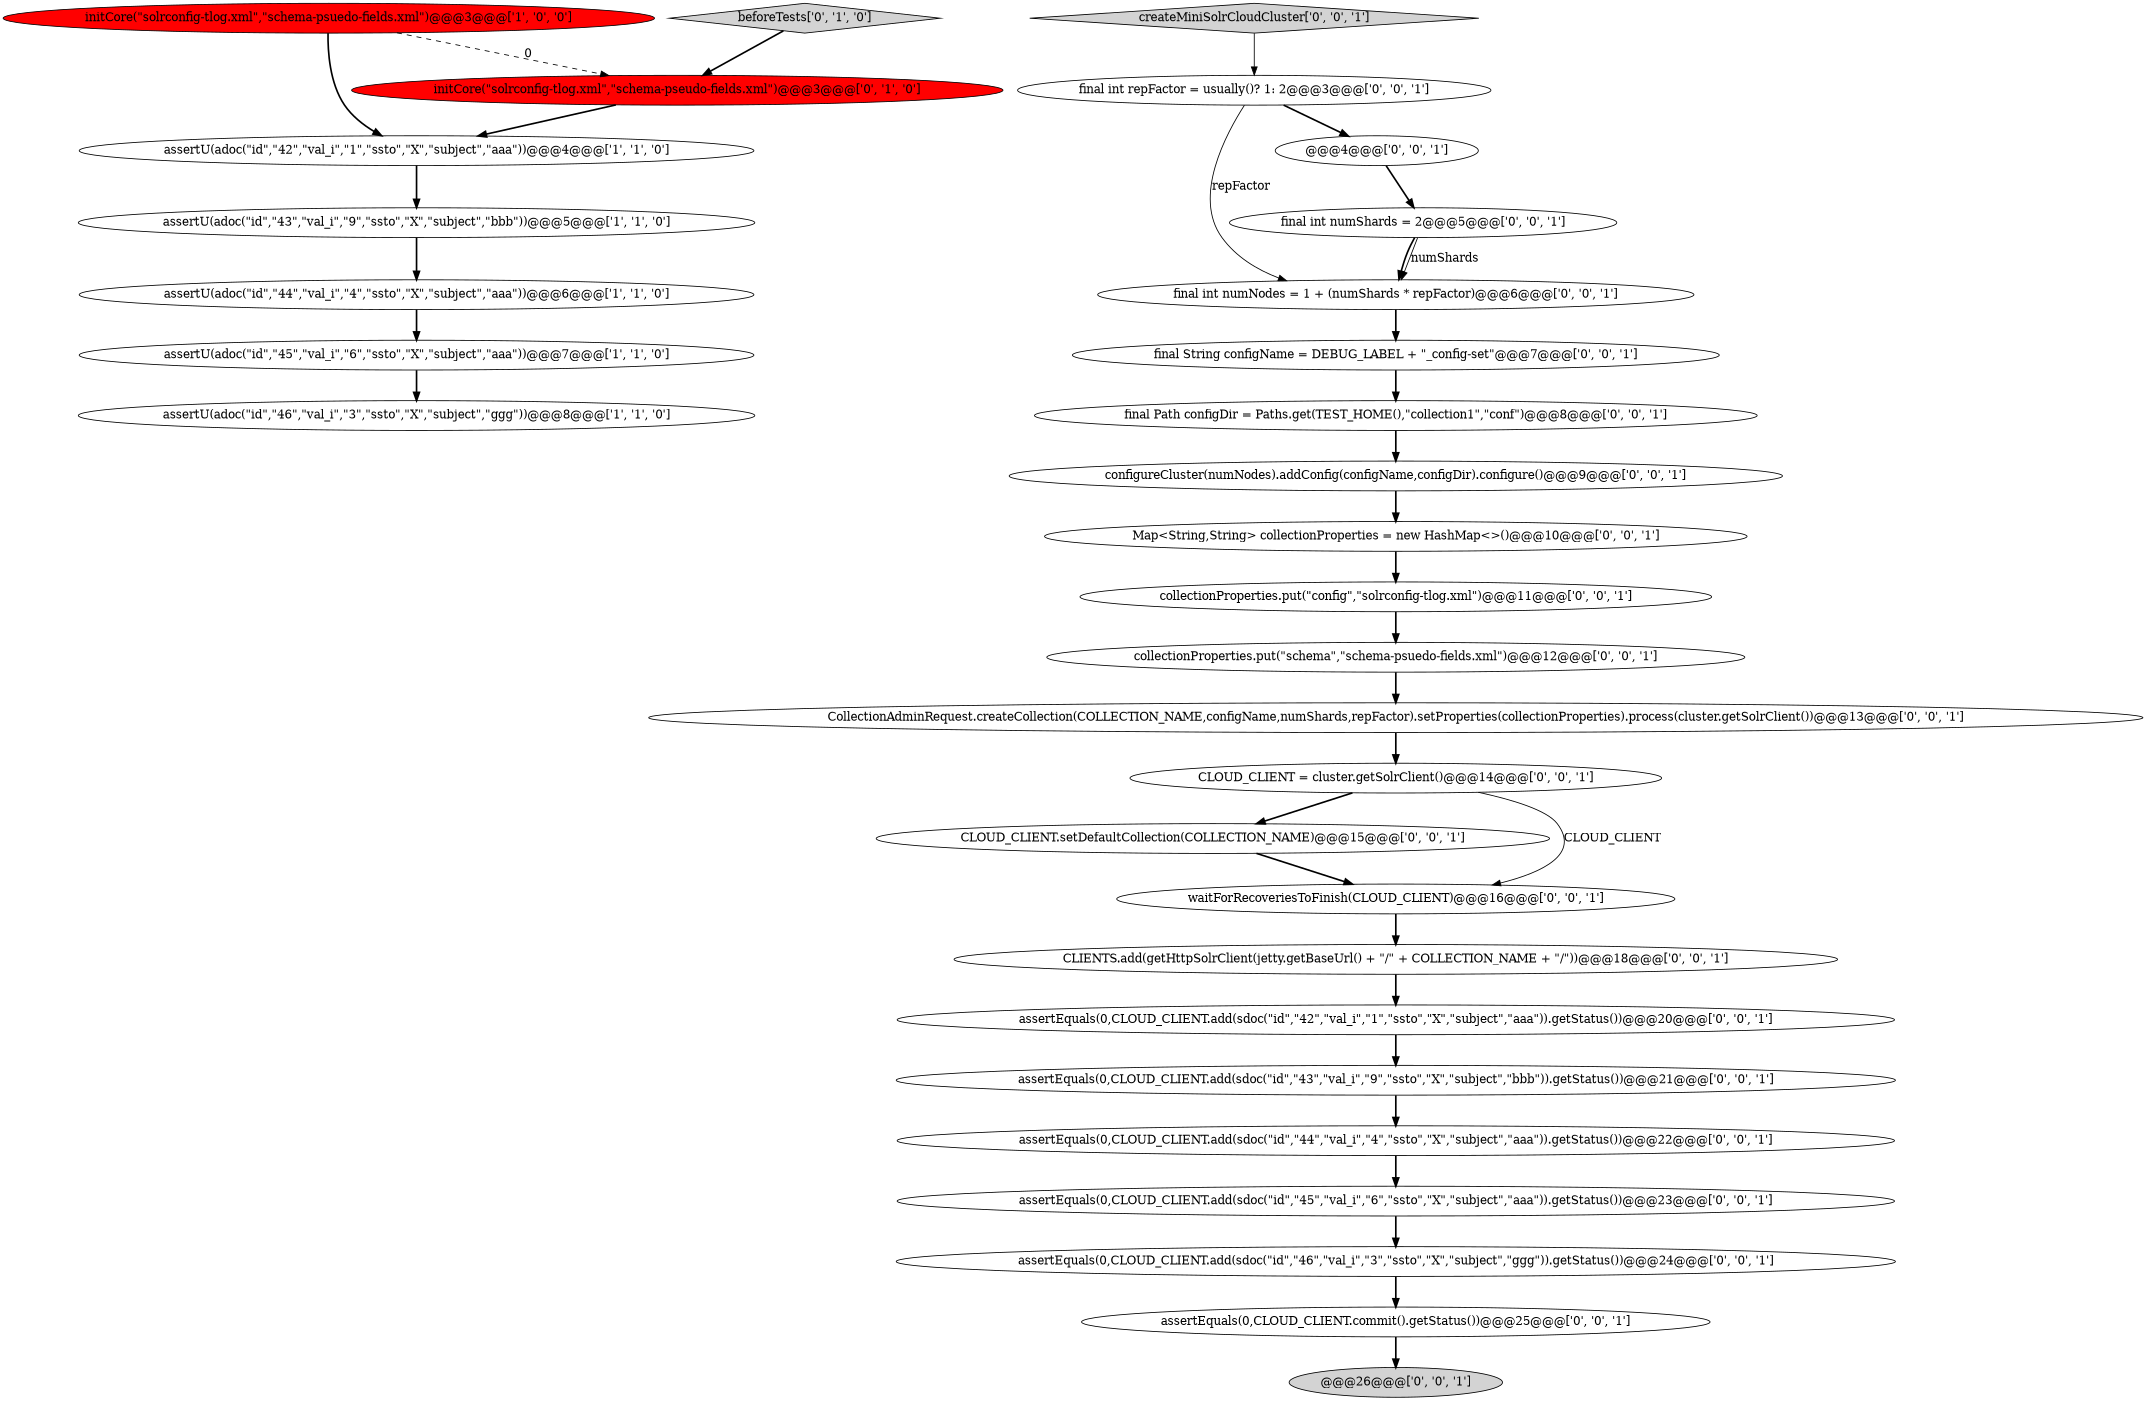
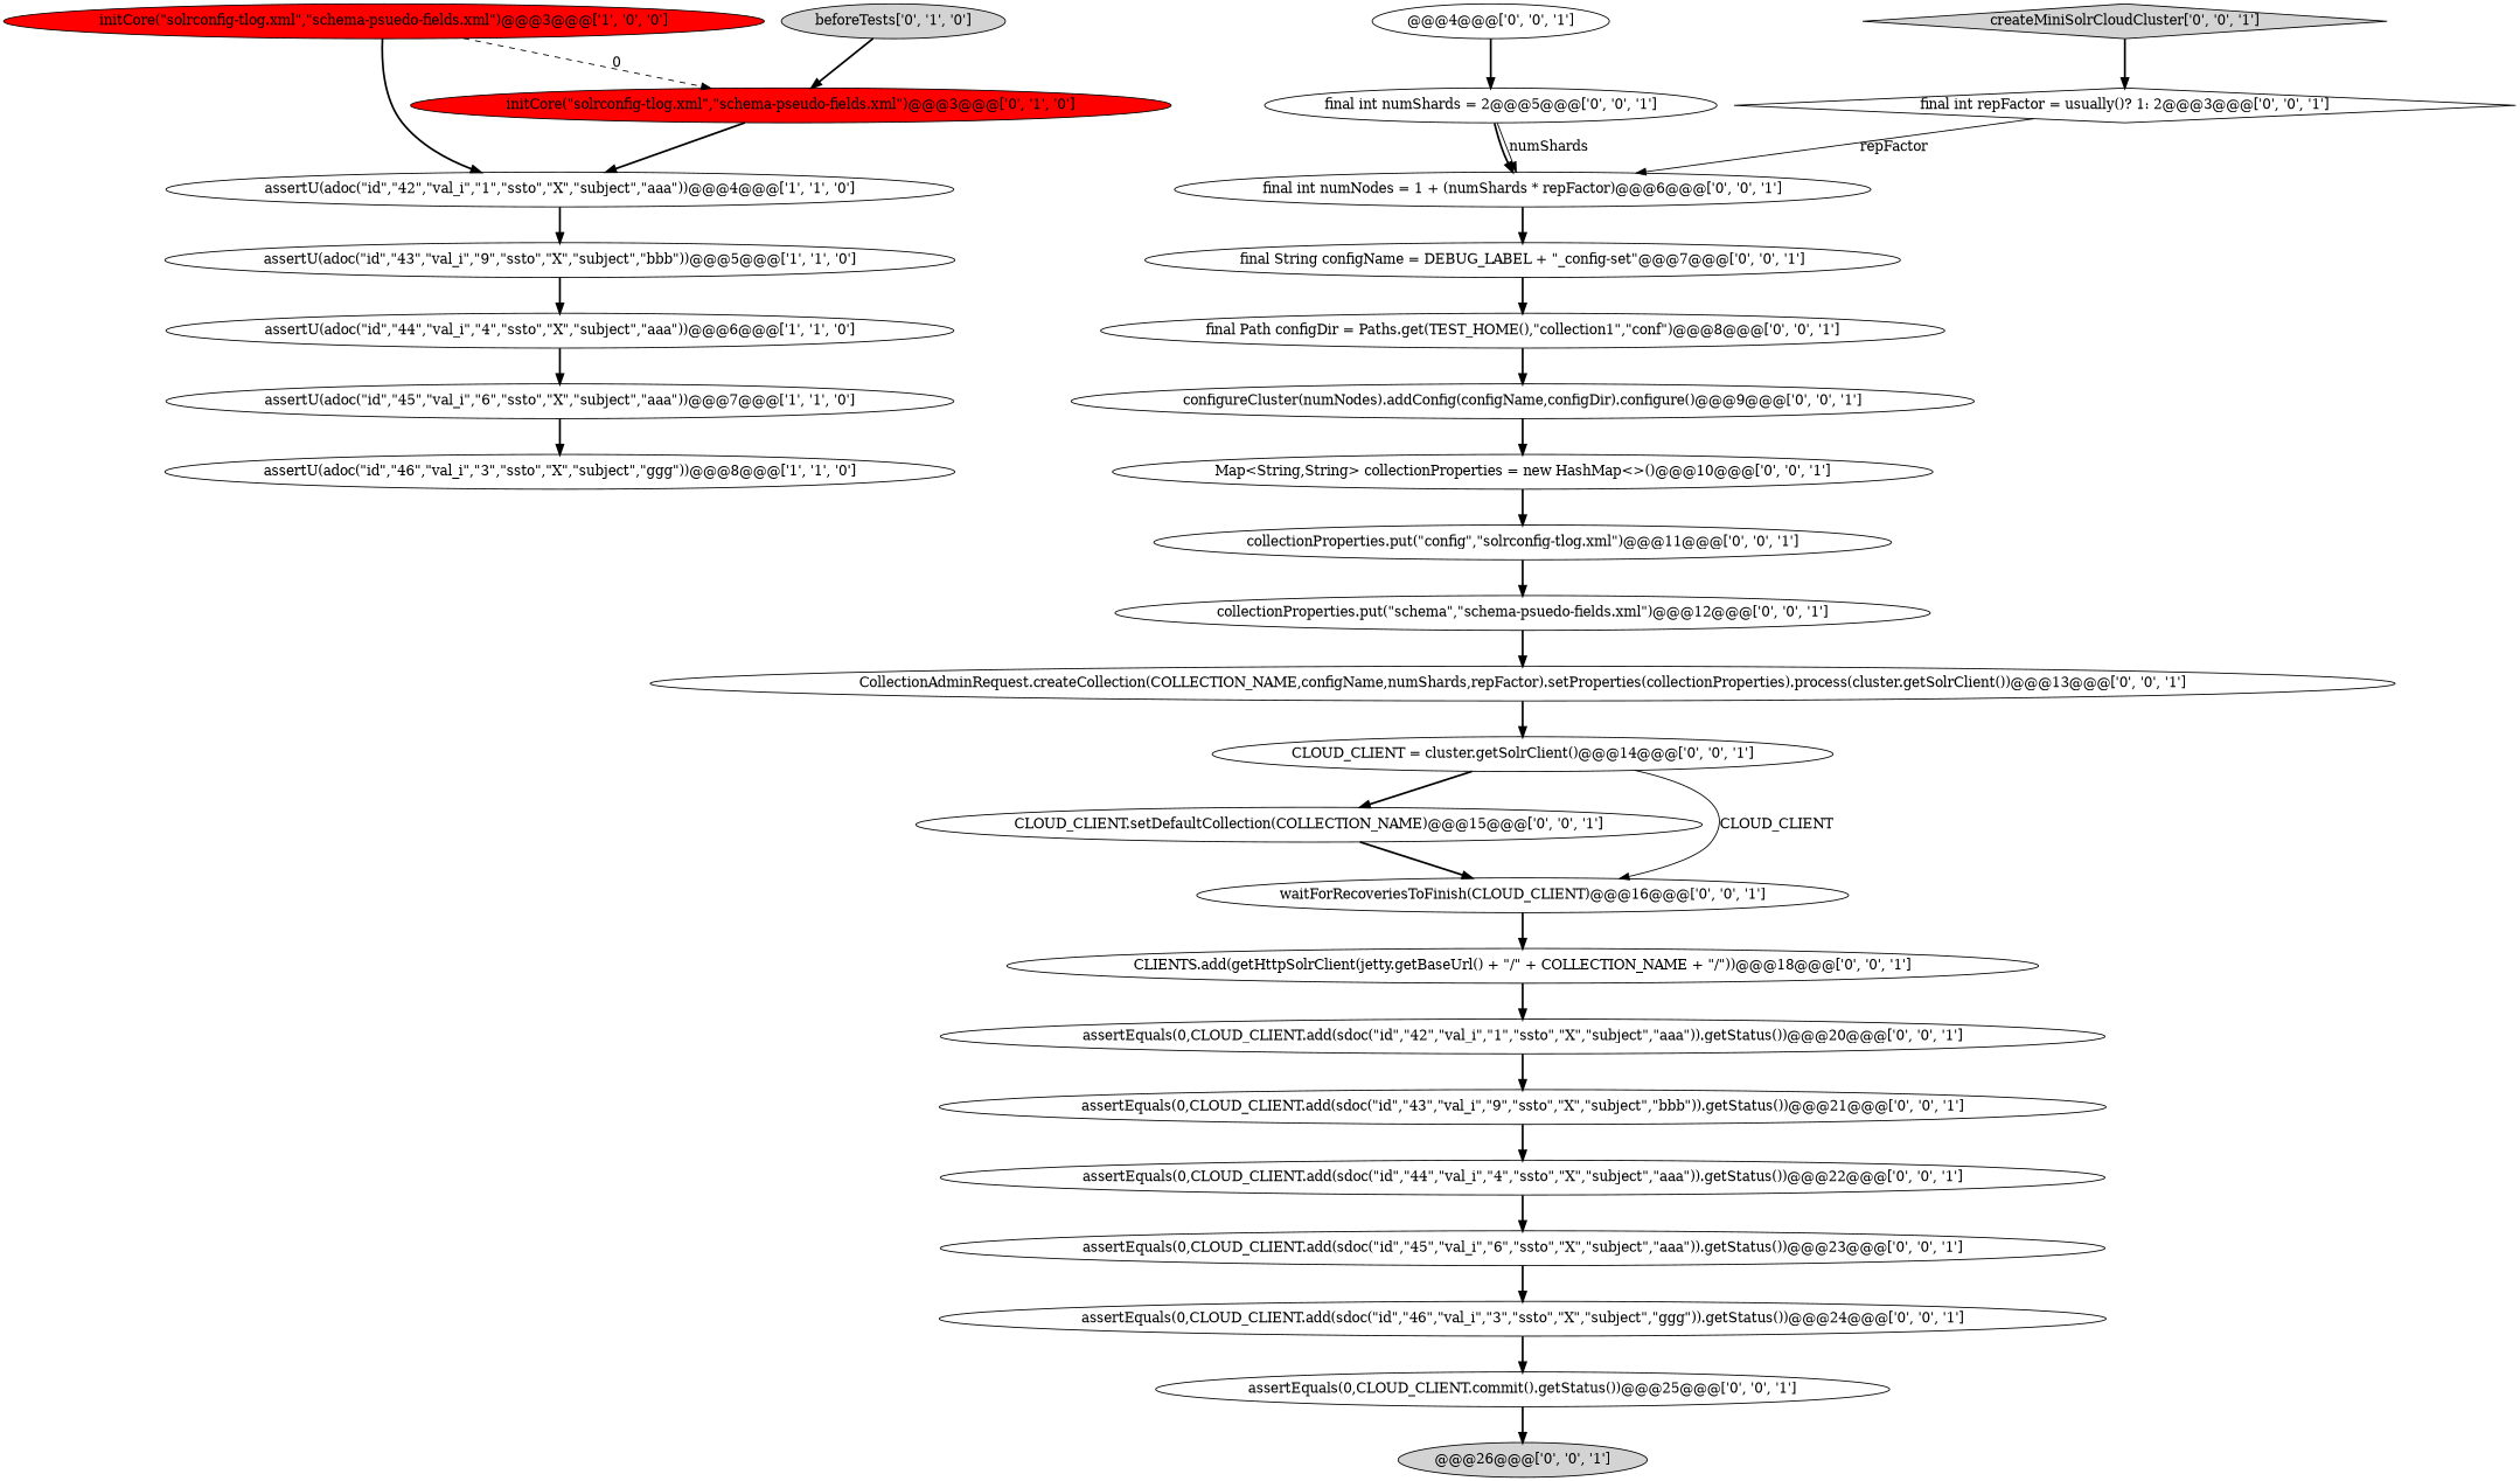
  digraph {
    node [fillcolor=white shape=ellipse style=filled]
    edge [style=bold]
    n1 [fillcolor=red label="initCore(\"solrconfig-tlog.xml\",\"schema-psuedo-fields.xml\")@@@3@@@['1', '0', '0']"]
    n2 [fillcolor=red label="initCore(\"solrconfig-tlog.xml\",\"schema-pseudo-fields.xml\")@@@3@@@['0', '1', '0']"]
    n3 [label="assertU(adoc(\"id\",\"42\",\"val_i\",\"1\",\"ssto\",\"X\",\"subject\",\"aaa\"))@@@4@@@['1', '1', '0']"]
    n4 [label="assertU(adoc(\"id\",\"43\",\"val_i\",\"9\",\"ssto\",\"X\",\"subject\",\"bbb\"))@@@5@@@['1', '1', '0']"]
    n5 [label="CLOUD_CLIENT.setDefaultCollection(COLLECTION_NAME)@@@15@@@['0', '0', '1']"]
    n6 [label="waitForRecoveriesToFinish(CLOUD_CLIENT)@@@16@@@['0', '0', '1']"]
    n7 [label="CLIENTS.add(getHttpSolrClient(jetty.getBaseUrl() + \"/\" + COLLECTION_NAME + \"/\"))@@@18@@@['0', '0', '1']"]
    n8 [label="final int numNodes = 1 + (numShards * repFactor)@@@6@@@['0', '0', '1']"]
    n9 [label="final String configName = DEBUG_LABEL + \"_config-set\"@@@7@@@['0', '0', '1']"]
    n10 [label="final Path configDir = Paths.get(TEST_HOME(),\"collection1\",\"conf\")@@@8@@@['0', '0', '1']"]
    n11 [label="assertU(adoc(\"id\",\"46\",\"val_i\",\"3\",\"ssto\",\"X\",\"subject\",\"ggg\"))@@@8@@@['1', '1', '0']"]
    n12 [label="@@@4@@@['0', '0', '1']"]
    n13 [label="final int numShards = 2@@@5@@@['0', '0', '1']"]
    n14 [label="assertEquals(0,CLOUD_CLIENT.add(sdoc(\"id\",\"42\",\"val_i\",\"1\",\"ssto\",\"X\",\"subject\",\"aaa\")).getStatus())@@@20@@@['0', '0', '1']"]
    n15 [label="assertEquals(0,CLOUD_CLIENT.add(sdoc(\"id\",\"43\",\"val_i\",\"9\",\"ssto\",\"X\",\"subject\",\"bbb\")).getStatus())@@@21@@@['0', '0', '1']"]
    n16 [label="assertEquals(0,CLOUD_CLIENT.add(sdoc(\"id\",\"44\",\"val_i\",\"4\",\"ssto\",\"X\",\"subject\",\"aaa\")).getStatus())@@@22@@@['0', '0', '1']"]
-   n17 [label="final int repFactor = usually()? 1: 2@@@3@@@['0', '0', '1']"]
+   n17 [label="final int repFactor = usually()? 1: 2@@@3@@@['0', '0', '1']" shape=diamond]
    n18 [label="configureCluster(numNodes).addConfig(configName,configDir).configure()@@@9@@@['0', '0', '1']"]
    n19 [label="assertU(adoc(\"id\",\"44\",\"val_i\",\"4\",\"ssto\",\"X\",\"subject\",\"aaa\"))@@@6@@@['1', '1', '0']"]
    n20 [label="Map<String,String> collectionProperties = new HashMap<>()@@@10@@@['0', '0', '1']"]
    n21 [label="assertEquals(0,CLOUD_CLIENT.add(sdoc(\"id\",\"45\",\"val_i\",\"6\",\"ssto\",\"X\",\"subject\",\"aaa\")).getStatus())@@@23@@@['0', '0', '1']"]
    n22 [label="assertEquals(0,CLOUD_CLIENT.add(sdoc(\"id\",\"46\",\"val_i\",\"3\",\"ssto\",\"X\",\"subject\",\"ggg\")).getStatus())@@@24@@@['0', '0', '1']"]
    n23 [label="assertEquals(0,CLOUD_CLIENT.commit().getStatus())@@@25@@@['0', '0', '1']"]
    n24 [label="collectionProperties.put(\"config\",\"solrconfig-tlog.xml\")@@@11@@@['0', '0', '1']"]
    n25 [label="collectionProperties.put(\"schema\",\"schema-psuedo-fields.xml\")@@@12@@@['0', '0', '1']"]
    n26 [label="CollectionAdminRequest.createCollection(COLLECTION_NAME,configName,numShards,repFactor).setProperties(collectionProperties).process(cluster.getSolrClient())@@@13@@@['0', '0', '1']"]
    n27 [label="assertU(adoc(\"id\",\"45\",\"val_i\",\"6\",\"ssto\",\"X\",\"subject\",\"aaa\"))@@@7@@@['1', '1', '0']"]
    n28 [fillcolor=lightgray label="createMiniSolrCloudCluster['0', '0', '1']" shape=diamond]
    n29 [label="CLOUD_CLIENT = cluster.getSolrClient()@@@14@@@['0', '0', '1']"]
    n30 [fillcolor=lightgray label="@@@26@@@['0', '0', '1']"]
-   n31 [fillcolor=lightgray label="beforeTests['0', '1', '0']" shape=diamond]
+   n31 [fillcolor=lightgray label="beforeTests['0', '1', '0']"]
    n1 -> n2 [label=0 style=dashed]
    n1 -> n3
    n2 -> n3
    n3 -> n4
    n4 -> n19
    n5 -> n6
    n6 -> n7
    n7 -> n14
    n8 -> n9
    n9 -> n10
    n10 -> n18
    n12 -> n13
    n13 -> n8
    n13 -> n8 [label=numShards style=solid]
    n14 -> n15
    n15 -> n16
    n16 -> n21
    n17 -> n8 [label=repFactor style=solid]
-   n17 -> n12
    n18 -> n20
    n19 -> n27
    n20 -> n24
    n21 -> n22
    n22 -> n23
    n23 -> n30
    n24 -> n25
    n25 -> n26
    n26 -> n29
    n27 -> n11
-   n28 -> n17 [style=solid]
+   n28 -> n17
    n29 -> n5
    n29 -> n6 [label=CLOUD_CLIENT style=solid]
    n31 -> n2
  }
